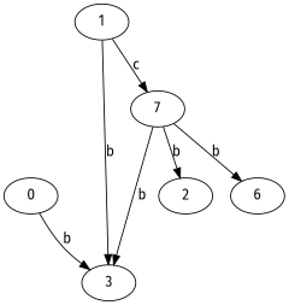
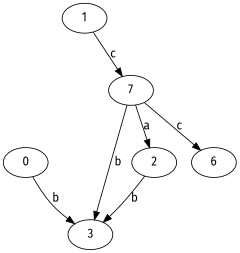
  strict digraph {
    fontname="Fira Sans"
    node [fontname="Fira Sans"]
    edge [fontname="Fira Sans"]
    0
    3
    1
    7
    2
    n6 [label=6]
    0 -> 3 [label=b]
-   1 -> 3 [label=b]
+   2 -> 3 [label=b]
    1 -> 7 [label=c]
    7 -> 3 [label=b]
-   7 -> 2 [label=b]
-   7 -> n6 [label=b]
+   7 -> 2 [label=a]
+   7 -> n6 [label=c]
  }
